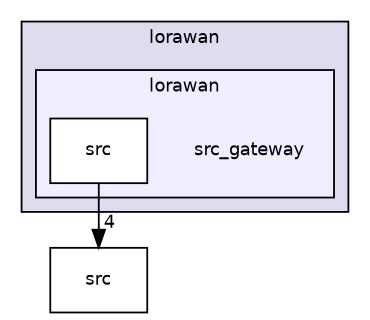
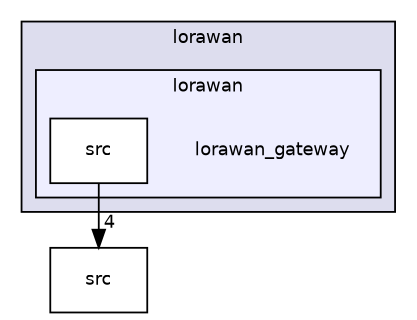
  digraph {
    compound=true
    node [fontname=Helvetica fontsize=10 shape=box]
-   n1 [label=src_gateway shape=plaintext]
+   n1 [label=lorawan_gateway shape=plaintext]
    n2 [color=black fillcolor=white label=src style=filled]
    n3 [label=src]
    subgraph cluster_1 {
      bgcolor="#ddddee"
      fontname=Helvetica
      fontsize=10
      label=lorawan
      pencolor=black
      subgraph cluster_2 {
        bgcolor="#eeeeff"
        fontname=Helvetica
        fontsize=10
        pencolor=black
        n1
        n2
      }
    }
    n2 -> n3 [headlabel=4 labeldistance=1.5 labelfontname=Helvetica labelfontsize=10]
  }
